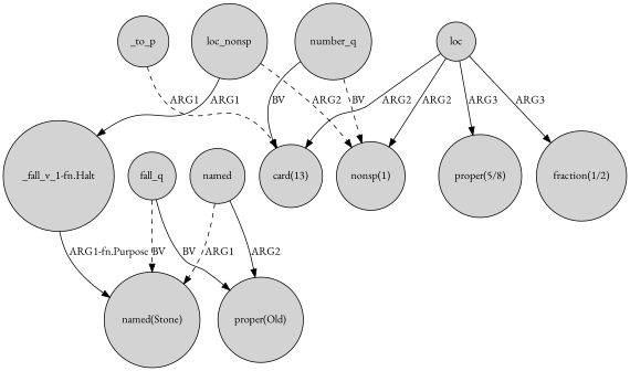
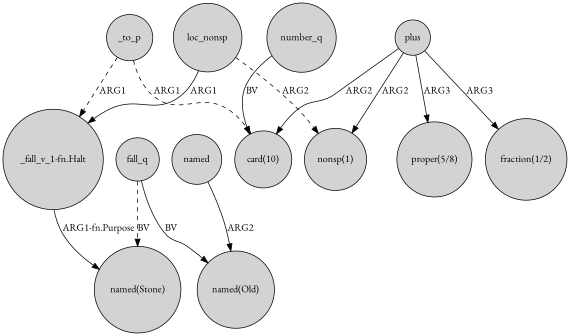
  digraph {
    fontname="EB Garamond"
    node [fontname="EB Garamond" shape=circle style=filled]
    edge [fontname="EB Garamond" style=solid]
    "_fall_v_1-fn.Halt"
    "named(Stone)"
    _to_p
-   "card(13)"
+   "card(13)" [label="card(10)"]
    n5 [label=named]
-   "named(Old)" [label="proper(Old)"]
+   "named(Old)"
    n7 [label=fall_q]
    number_q
    n9 [label="nonsp(1)"]
    loc_nonsp
-   plus [label=loc]
+   plus
    n12 [label="proper(5/8)"]
    "fraction(1/2)"
    "_fall_v_1-fn.Halt" -> "named(Stone)" [label="ARG1-fn.Purpose"]
+   _to_p -> "_fall_v_1-fn.Halt" [label=ARG1 style=dashed]
    _to_p -> "card(13)" [label=ARG1 style=dashed]
-   n5 -> "named(Stone)" [label=ARG1 style=dashed]
    n5 -> "named(Old)" [label=ARG2]
    n7 -> "named(Stone)" [label=BV style=dashed]
    n7 -> "named(Old)" [label=BV]
    number_q -> "card(13)" [label=BV]
-   number_q -> n9 [label=BV style=dashed]
    loc_nonsp -> "_fall_v_1-fn.Halt" [label=ARG1]
    loc_nonsp -> n9 [label=ARG2 style=dashed]
    plus -> "card(13)" [label=ARG2]
    plus -> n9 [label=ARG2]
    plus -> n12 [label=ARG3]
    plus -> "fraction(1/2)" [label=ARG3]
  }
